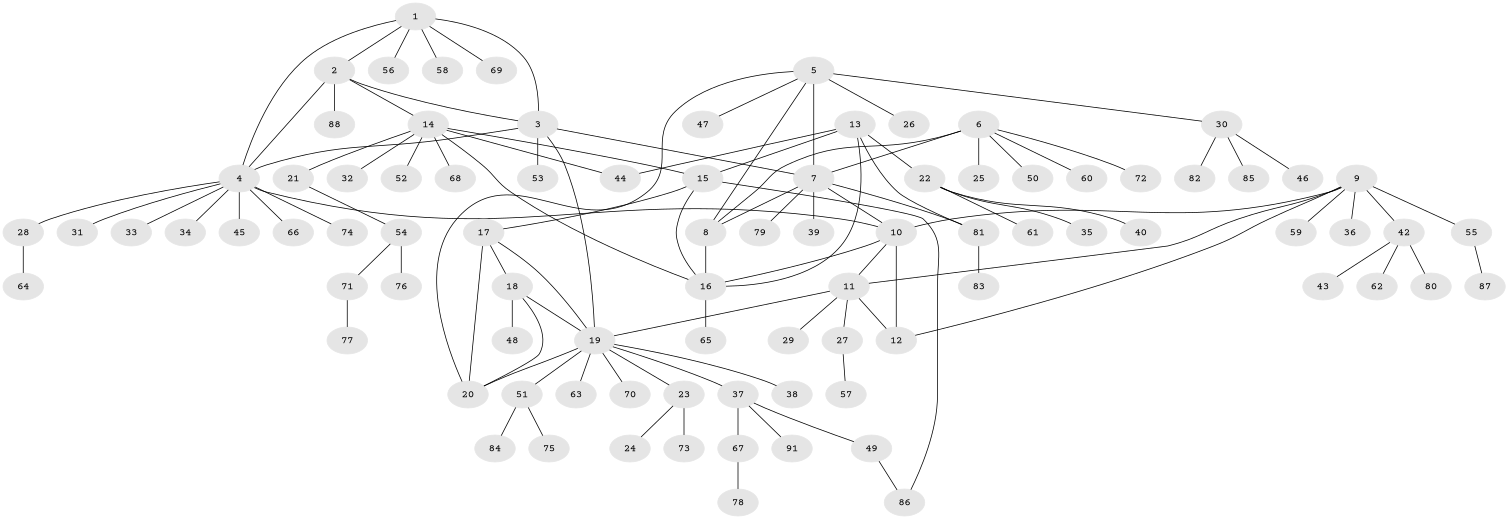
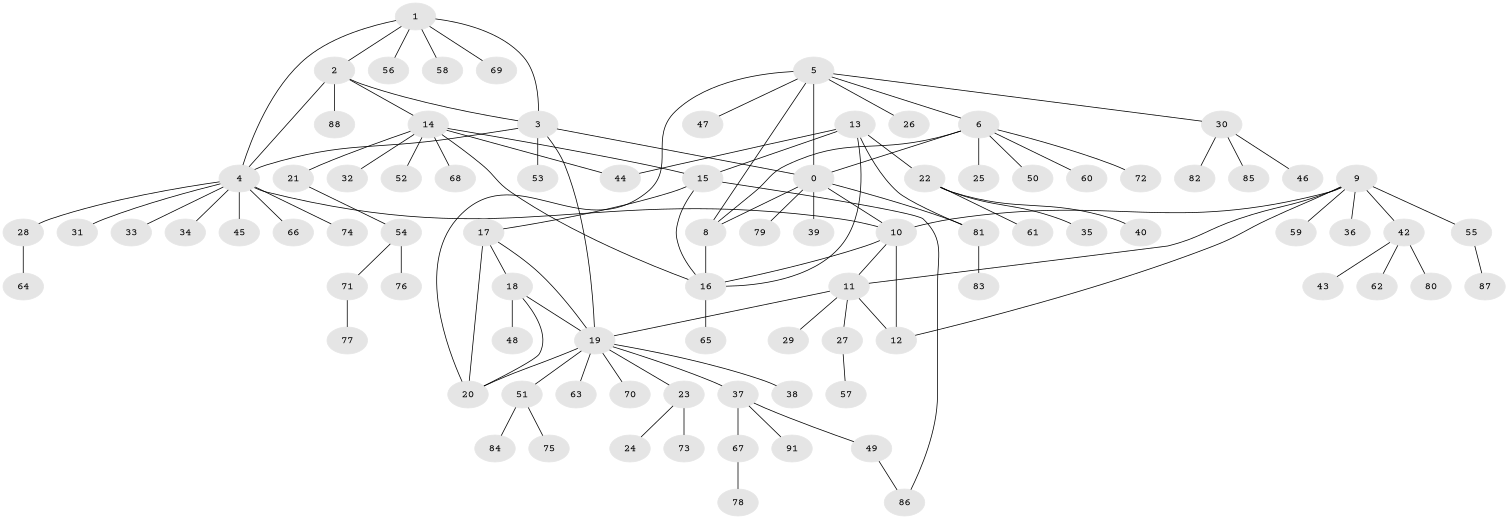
  graph {
    fontname="Courier Prime"
    node [color=gray90 fontname="Courier Prime" style=filled]
    edge [fontname="Courier Prime"]
    1
    2
    3
    4
    56
    58
    69
    14
    88
-   7
+   7 [label=0]
    19
    53
    10
    28
    31
    33
    34
    45
    66
    74
    16
    15
    21
    32
    44
    52
    68
    8
    39
    79
    81
    20
    23
    37
    38
    51
    63
    70
    11
    12
    64
    5
    6
    26
    30
    47
    25
    50
    60
    72
    46
    82
    85
    83
    65
    9
    36
    42
    55
    59
    27
    29
    43
    62
    80
    87
    57
    13
    22
    17
    86
    35
    40
    61
    54
    18
    48
    24
    73
    n80 [label=91]
    49
    67
    75
    84
    71
    76
    78
    77
    1 -- 2
    1 -- 3
    1 -- 4
    1 -- 56
    1 -- 58
    1 -- 69
    2 -- 3
    2 -- 4
    2 -- 14
    2 -- 88
    3 -- 4
    3 -- 7
    3 -- 19
    3 -- 53
    4 -- 10
    4 -- 28
    4 -- 31
    4 -- 33
    4 -- 34
    4 -- 45
    4 -- 66
    4 -- 74
    14 -- 16
    14 -- 15
    14 -- 21
    14 -- 32
    14 -- 44
    14 -- 52
    14 -- 68
    7 -- 10
    7 -- 8
    7 -- 39
    7 -- 79
    7 -- 81
    19 -- 20
    19 -- 23
    19 -- 37
    19 -- 38
    19 -- 51
    19 -- 63
    19 -- 70
    10 -- 16
    10 -- 11
    10 -- 12
    28 -- 64
    16 -- 65
    15 -- 16
    15 -- 17
    15 -- 86
    21 -- 54
    8 -- 16
    81 -- 83
    23 -- 24
    23 -- 73
    37 -- n80
    37 -- 49
    37 -- 67
    51 -- 75
    51 -- 84
    11 -- 19
    11 -- 12
    11 -- 27
    11 -- 29
    5 -- 7
    5 -- 8
    5 -- 20
+   5 -- 6
    5 -- 26
    5 -- 30
    5 -- 47
    6 -- 7
    6 -- 8
    6 -- 25
    6 -- 50
    6 -- 60
    6 -- 72
    30 -- 46
    30 -- 82
    30 -- 85
    9 -- 10
    9 -- 11
    9 -- 12
    9 -- 36
    9 -- 42
    9 -- 55
    9 -- 59
    42 -- 43
    42 -- 62
    42 -- 80
    55 -- 87
    27 -- 57
    13 -- 16
    13 -- 15
    13 -- 44
    13 -- 81
    13 -- 22
    22 -- 35
    22 -- 40
    22 -- 61
    17 -- 19
    17 -- 20
    17 -- 18
    54 -- 71
    54 -- 76
    18 -- 19
    18 -- 20
    18 -- 48
    49 -- 86
    67 -- 78
    71 -- 77
  }
